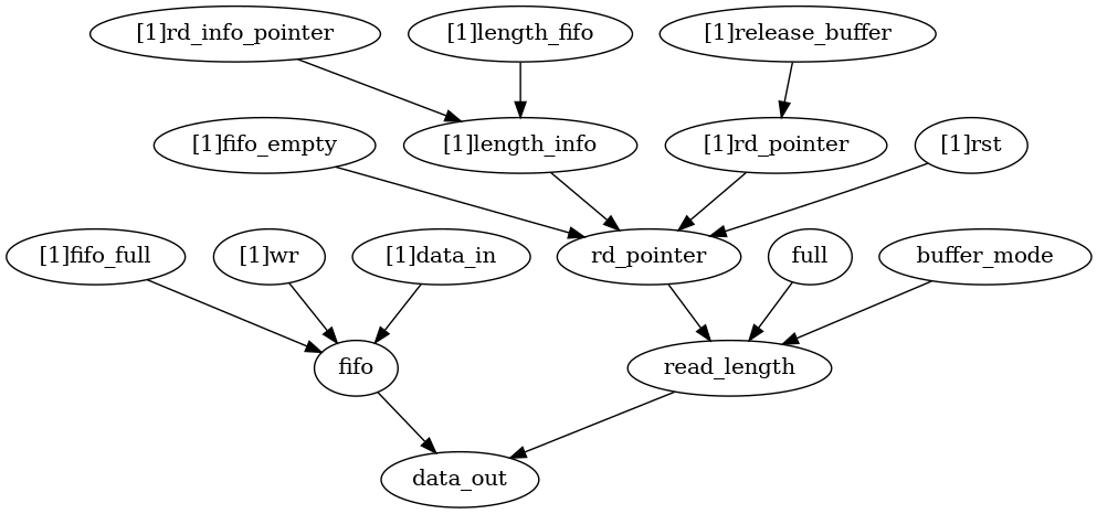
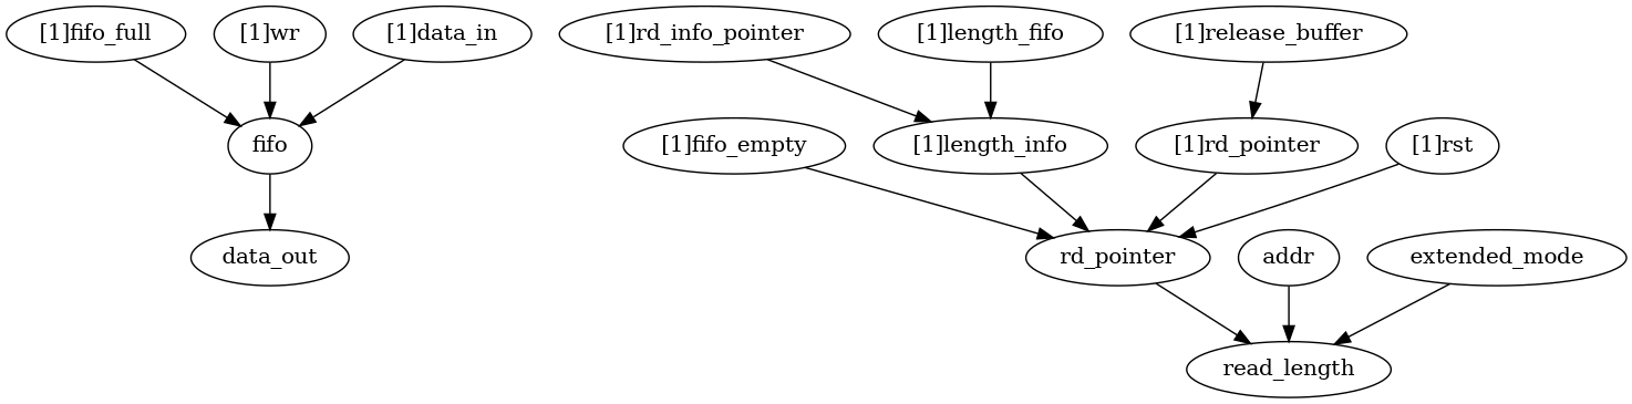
  strict digraph {
    node [complexity=5 importance=0.227987669099]
    "[1]fifo_full" [importance=0.116406182728 rank=0.0232812365457]
    fifo [complexity=3 importance=0.0885206862361 rank=0.029506895412]
    data_out [complexity=0 importance=0.0577511855486 rank=0.0]
    "[1]fifo_empty" [complexity=11 importance=0.271918255834 rank=0.0247198414394]
    rd_pointer [complexity=9 importance=0.244032759341 rank=0.0271147510379]
    n6 [complexity=3 importance=0.104497241105 label=read_length rank=0.0348324137016]
-   addr [complexity=9 rank=0.0253319632332 label=full]
-   extended_mode [complexity=4 rank=0.0569969172747 label=buffer_mode]
+   addr [complexity=9 rank=0.0253319632332]
+   extended_mode [complexity=4 rank=0.0569969172747]
    "[1]length_info" [complexity=13 importance=0.284562650296 rank=0.0218894346382]
    "[1]rd_pointer" [complexity=13 importance=0.279071036473 rank=0.0214670028056]
    "[1]rd_info_pointer" [complexity=16 importance=0.310417573101 rank=0.0194010983188]
    "[1]wr" [importance=0.107513873125 rank=0.021502774625]
    "[1]release_buffer" [complexity=11 importance=0.26302594623 rank=0.0239114496573]
    "[1]length_fifo" [complexity=16 importance=0.321171872989 rank=0.0200732420618]
    "[1]rst" [complexity=10 importance=0.507058705572 rank=0.0507058705572]
    "[1]data_in" [complexity=7 importance=0.107513873125 rank=0.0153591247322]
    "[1]fifo_full" -> fifo
    fifo -> data_out
    "[1]fifo_empty" -> rd_pointer
    rd_pointer -> n6
-   n6 -> data_out
    addr -> n6
    extended_mode -> n6
    "[1]length_info" -> rd_pointer
    "[1]rd_pointer" -> rd_pointer
    "[1]rd_info_pointer" -> "[1]length_info"
    "[1]wr" -> fifo
    "[1]release_buffer" -> "[1]rd_pointer"
    "[1]length_fifo" -> "[1]length_info"
    "[1]rst" -> rd_pointer
    "[1]data_in" -> fifo
  }
